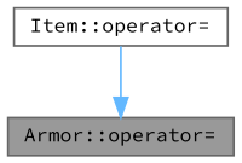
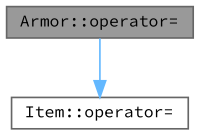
  digraph {
    rankdir=TB
    fontname="Source Code Pro"
    node [fontname="Source Code Pro" fontsize=10 shape=box style=filled]
    n1 [color=gray40 fillcolor=grey60 fontcolor=black height=0.2 label="Armor::operator=" width=0.4]
    n2 [color=grey40 fillcolor=white height=0.2 label="Item::operator=" width=0.4]
-   n2 -> n1 [color=steelblue1 fontname="Source Code Pro" fontsize=10 labelfontname=Helvetica labelfontsize=10 style=solid]
+   n1 -> n2 [color=steelblue1 fontname="Source Code Pro" fontsize=10 labelfontname=Helvetica labelfontsize=10 style=solid]
  }
